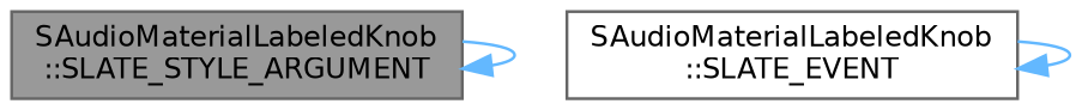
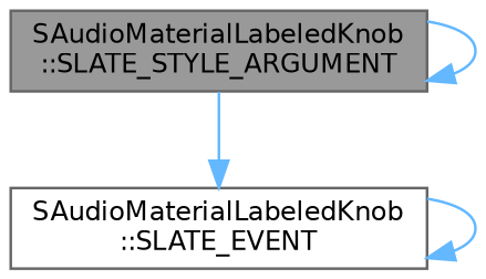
  digraph {
    rankdir=TB
    node [fontname=Helvetica fontsize=10 shape=box style=filled]
    edge [color=steelblue1 fontname=Helvetica fontsize=10 labelfontname=Helvetica labelfontsize=10 style=solid]
    n1 [color=gray40 fillcolor=grey60 fontcolor=black height=0.2 label="SAudioMaterialLabeledKnob\l::SLATE_STYLE_ARGUMENT" width=0.4]
    n2 [color=grey40 fillcolor=white height=0.2 label="SAudioMaterialLabeledKnob\l::SLATE_EVENT" width=0.4]
    n1 -> n1
+   n1 -> n2
    n2 -> n2
  }
